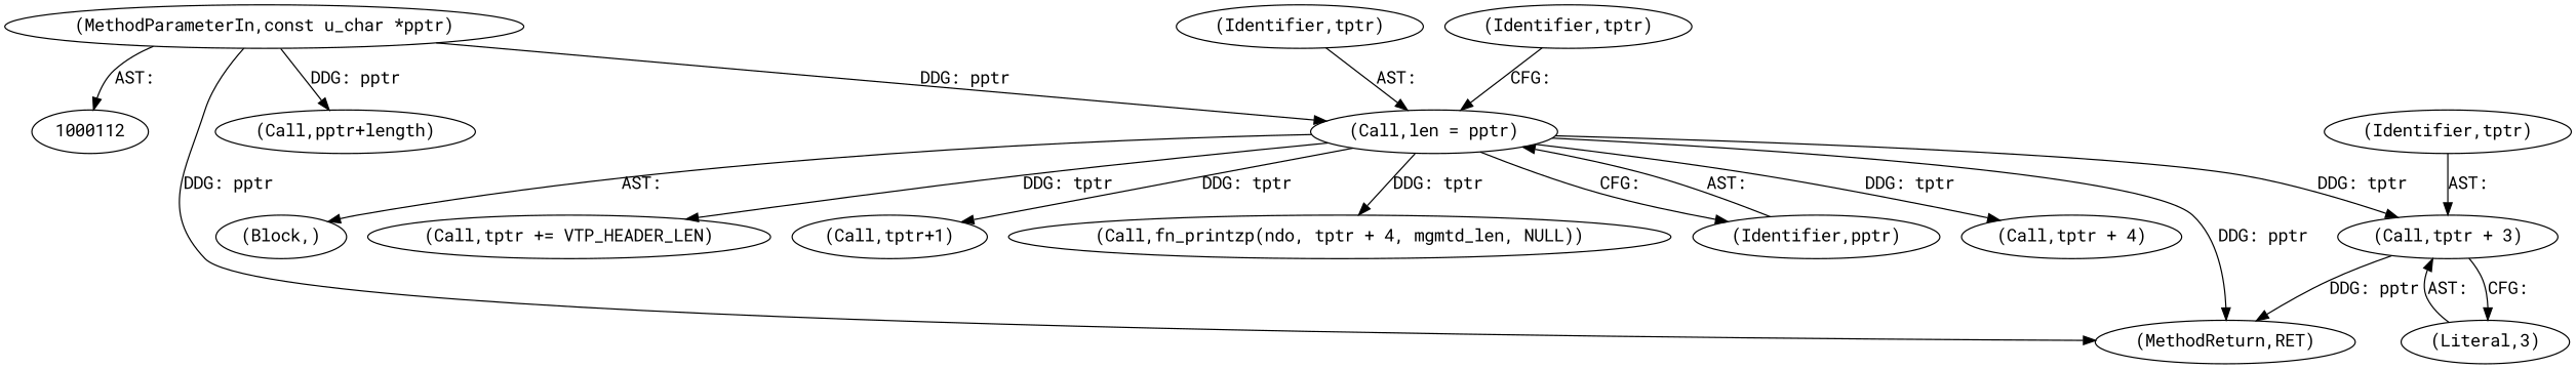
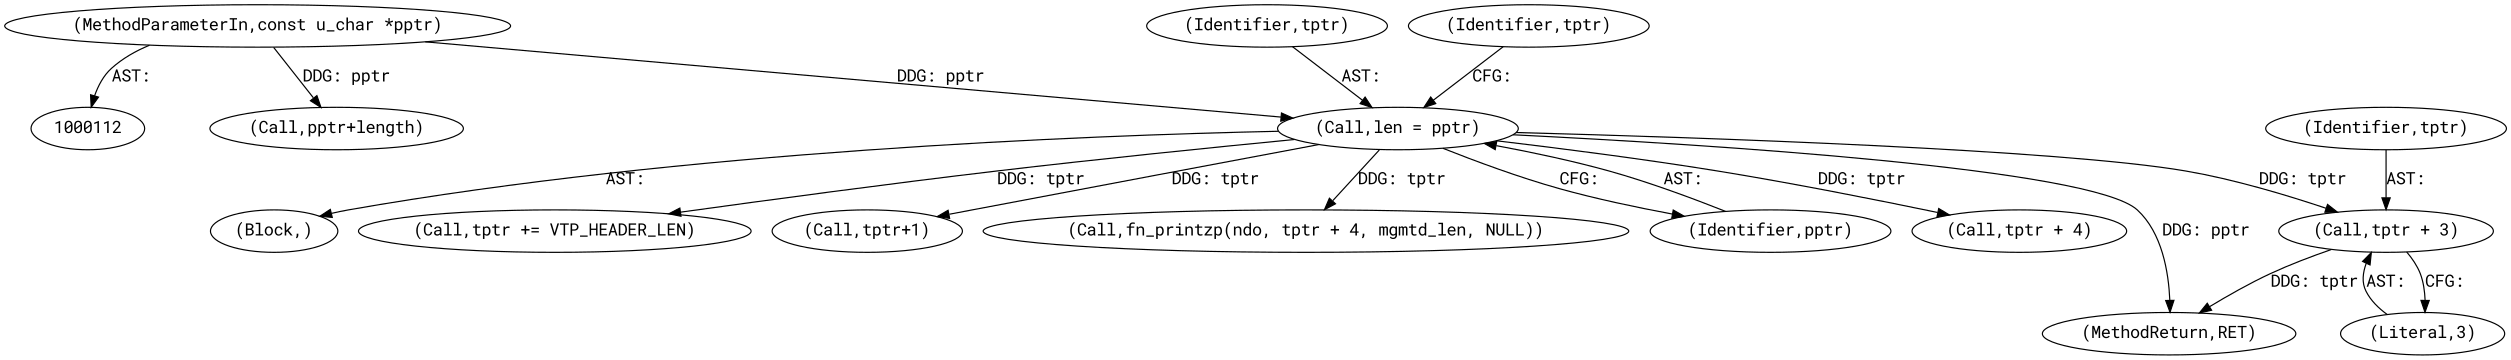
  digraph {
    fontname="Roboto Mono"
    node [fontname="Roboto Mono"]
    edge [fontname="Roboto Mono"]
    n1 [label="(Call,tptr + 3)"]
    n2 [label="(MethodReturn,RET)"]
    n3 [label="(Literal,3)"]
    n4 [label="(Call,len = pptr)"]
    n5 [label="(Block,)"]
    n6 [label="(Call,tptr += VTP_HEADER_LEN)"]
    n7 [label="(Call,tptr+1)"]
    n8 [label="(Call,fn_printzp(ndo, tptr + 4, mgmtd_len, NULL))"]
    n9 [label="(Identifier,pptr)"]
    n10 [label="(Call,tptr + 4)"]
    n11 [label="(MethodParameterIn,const u_char *pptr)"]
    n12 [label="(Call,pptr+length)"]
    1000112
    n14 [label="(Identifier,tptr)"]
    n15 [label="(Identifier,tptr)"]
    n16 [label="(Identifier,tptr)"]
-   n1 -> n2 [label="DDG: pptr"]
+   n1 -> n2 [label="DDG: tptr"]
    n1 -> n3 [label="CFG: "]
    n3 -> n1 [label="AST: "]
    n4 -> n1 [label="DDG: tptr"]
    n4 -> n2 [label="DDG: pptr"]
    n4 -> n5 [label="AST: "]
    n4 -> n6 [label="DDG: tptr"]
    n4 -> n7 [label="DDG: tptr"]
    n4 -> n8 [label="DDG: tptr"]
    n4 -> n9 [label="CFG: "]
    n4 -> n10 [label="DDG: tptr"]
    n9 -> n4 [label="AST: "]
-   n11 -> n2 [label="DDG: pptr"]
    n11 -> n4 [label="DDG: pptr"]
    n11 -> n12 [label="DDG: pptr"]
    n11 -> 1000112 [label="AST: "]
    n14 -> n4 [label="AST: "]
    n15 -> n4 [label="CFG: "]
    n16 -> n1 [label="AST: "]
  }
